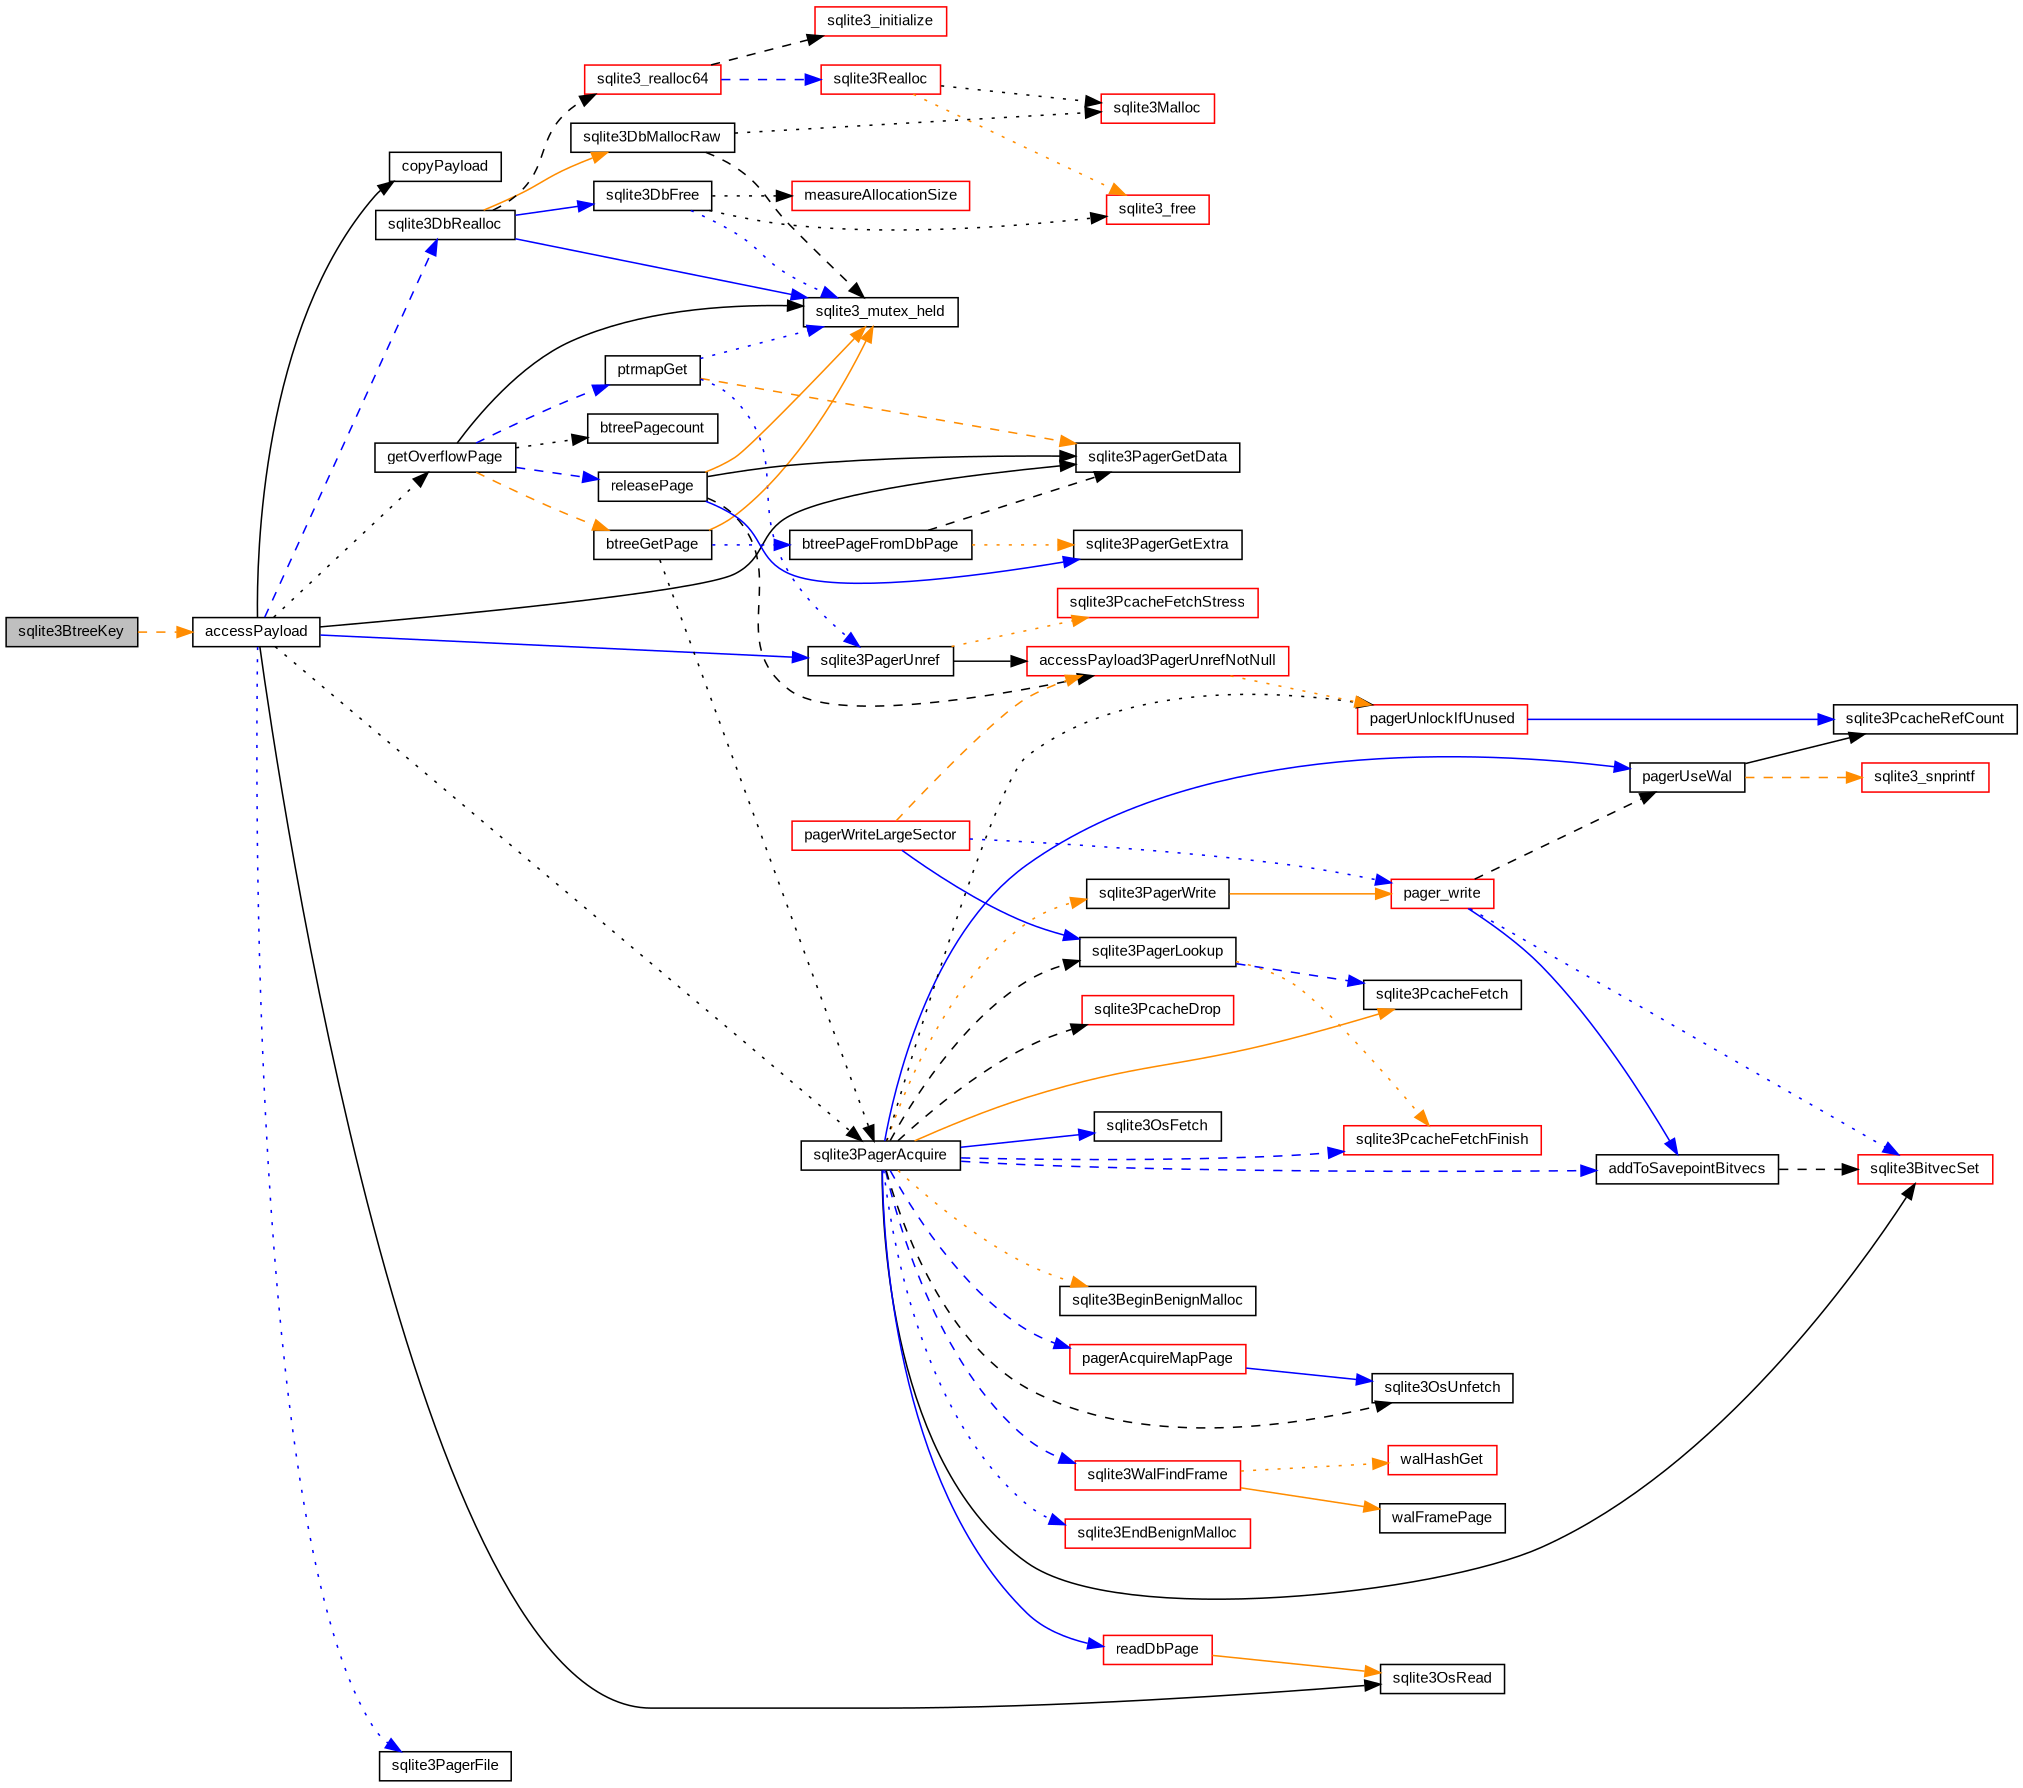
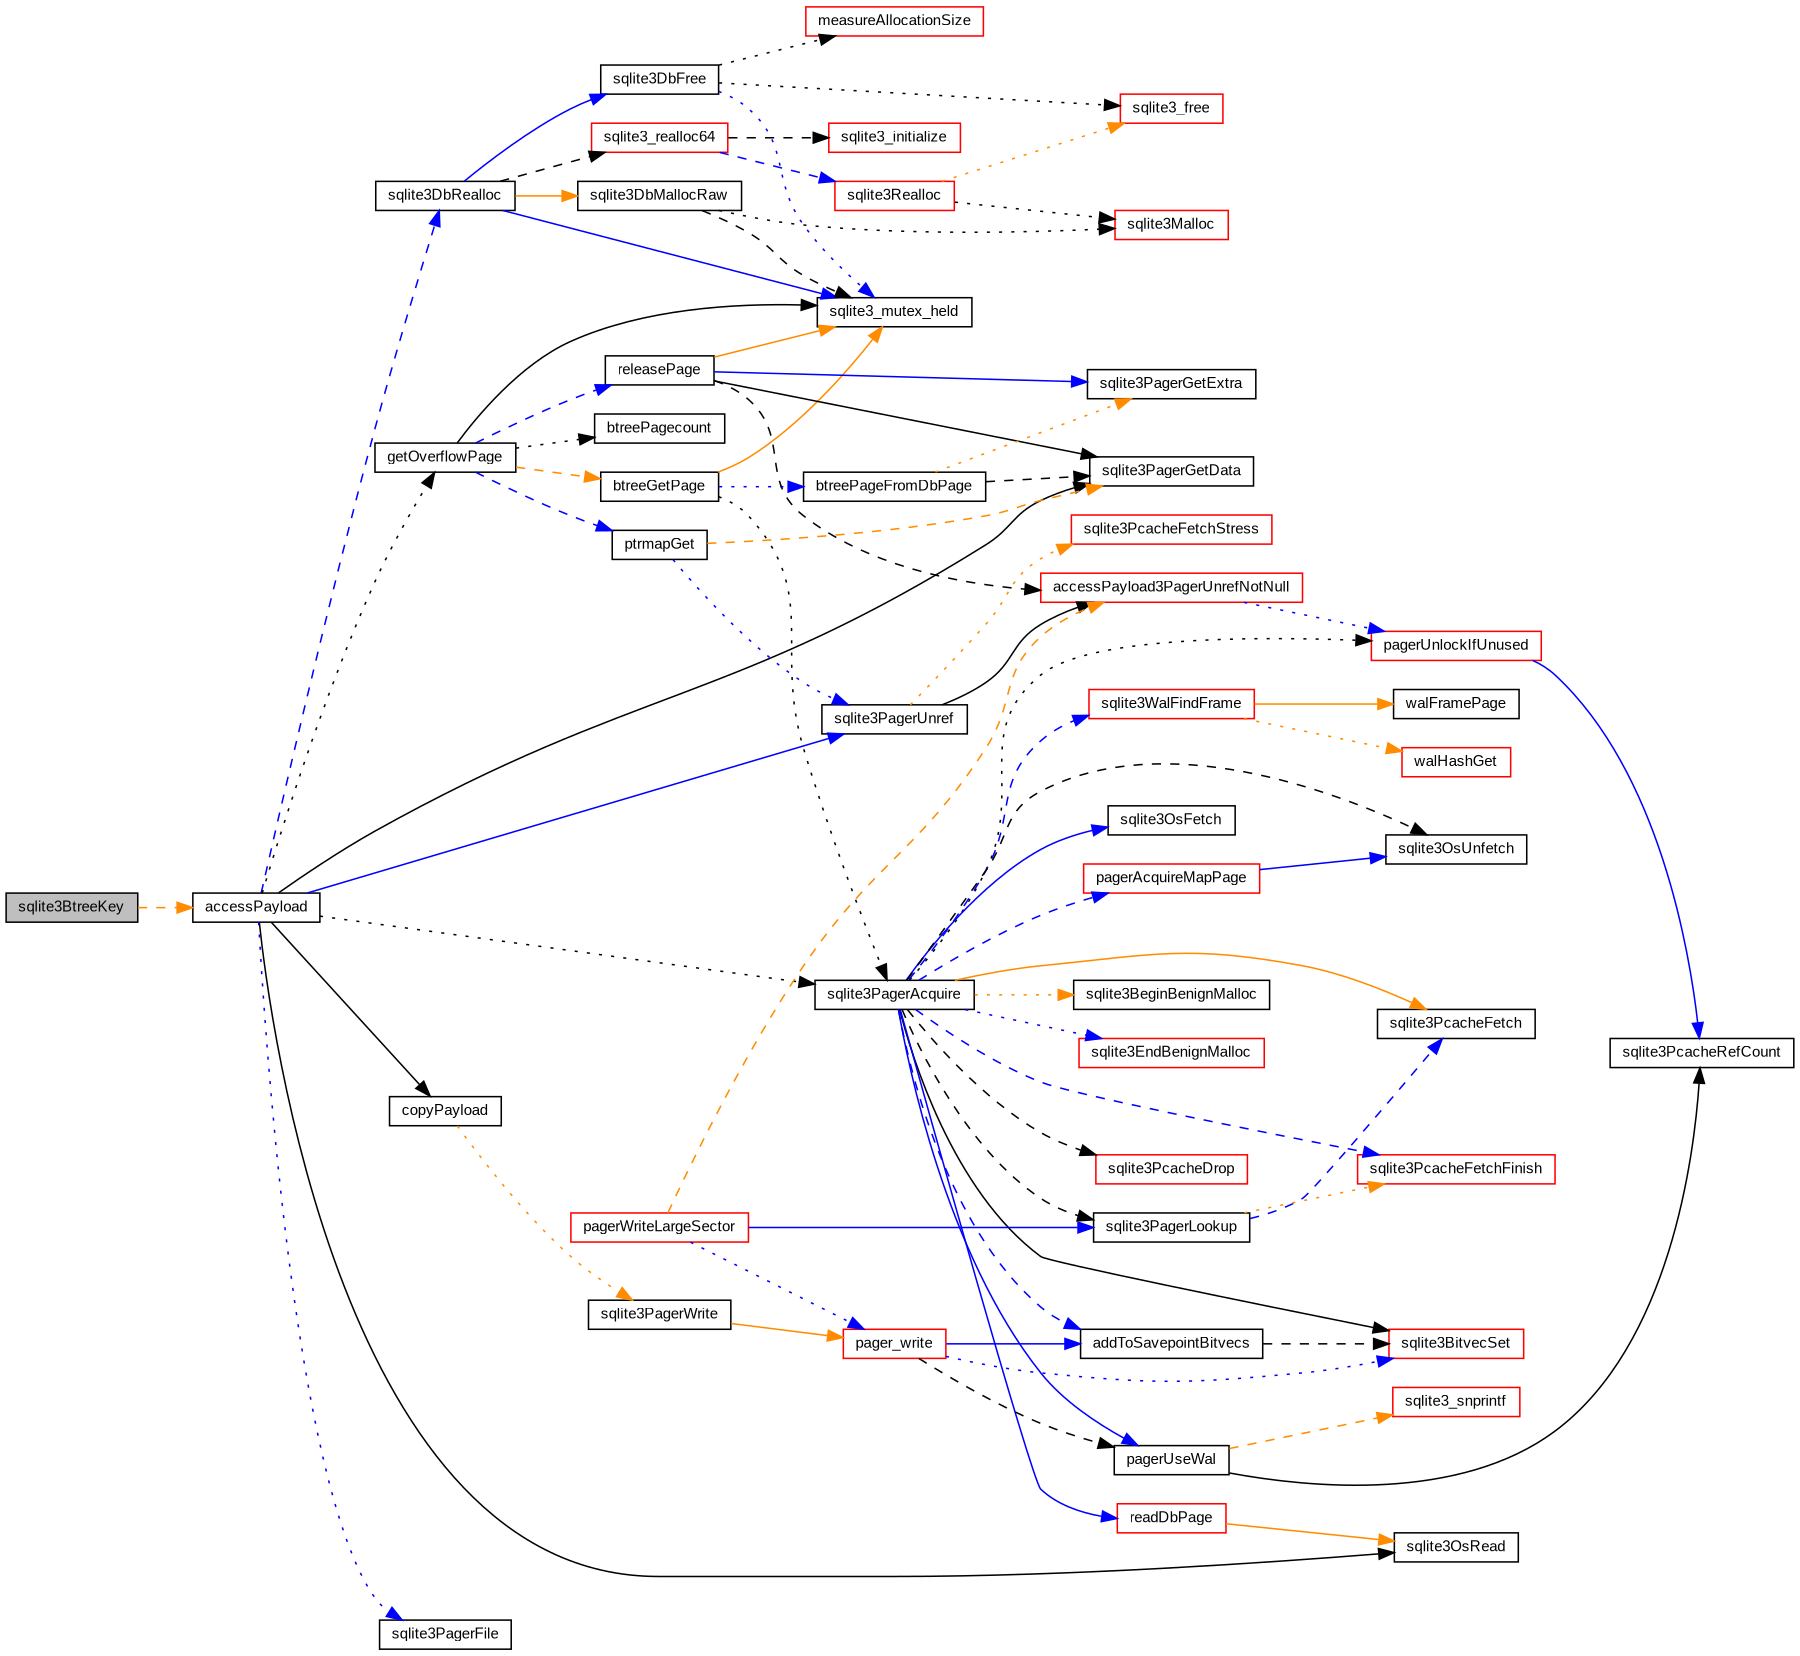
  digraph {
    fontname="Liberation Sans"
    rankdir=LR
    node [color=black fillcolor=white fontname="Liberation Sans" fontsize=10 shape=record style=filled]
    edge [color=blue fontname="Liberation Sans" fontsize=10 labelfontname=FreeSans labelfontsize=10 style=solid]
    n1 [fillcolor=grey75 fontcolor=black height=0.2 label=sqlite3BtreeKey width=0.4]
    n2 [height=0.2 label=accessPayload width=0.4]
    n3 [height=0.2 label=copyPayload width=0.4]
    n4 [height=0.2 label=sqlite3DbRealloc width=0.4]
    n5 [height=0.2 label=getOverflowPage width=0.4]
    n6 [height=0.2 label=sqlite3PagerGetData width=0.4]
    n7 [height=0.2 label=sqlite3PagerUnref width=0.4]
    n8 [height=0.2 label=sqlite3PagerAcquire width=0.4]
    n9 [height=0.2 label=sqlite3OsRead width=0.4]
    n10 [height=0.2 label=sqlite3PagerFile width=0.4]
    n11 [height=0.2 label=sqlite3PagerWrite width=0.4]
    n12 [height=0.2 label=sqlite3_mutex_held width=0.4]
    n13 [height=0.2 label=sqlite3DbMallocRaw width=0.4]
    n14 [height=0.2 label=sqlite3DbFree width=0.4]
    n15 [color=red height=0.2 label=sqlite3_realloc64 width=0.4]
    n16 [height=0.2 label=btreePagecount width=0.4]
    n17 [height=0.2 label=ptrmapGet width=0.4]
    n18 [height=0.2 label=btreeGetPage width=0.4]
    n19 [height=0.2 label=releasePage width=0.4]
    n20 [color=red height=0.2 label=accessPayload3PagerUnrefNotNull width=0.4]
    n21 [color=red height=0.2 label=sqlite3PcacheFetchStress width=0.4]
    n22 [height=0.2 label=sqlite3PagerLookup width=0.4]
    n23 [height=0.2 label=pagerUseWal width=0.4]
    n24 [color=red height=0.2 label=sqlite3BitvecSet width=0.4]
    n25 [height=0.2 label=addToSavepointBitvecs width=0.4]
    n26 [color=red height=0.2 label=pagerUnlockIfUnused width=0.4]
    n27 [height=0.2 label=sqlite3PcacheFetch width=0.4]
    n28 [color=red height=0.2 label=sqlite3PcacheFetchFinish width=0.4]
    n29 [color=red height=0.2 label=sqlite3WalFindFrame width=0.4]
    n30 [height=0.2 label=sqlite3OsFetch width=0.4]
    n31 [color=red height=0.2 label=pagerAcquireMapPage width=0.4]
    n32 [height=0.2 label=sqlite3OsUnfetch width=0.4]
    n33 [height=0.2 label=sqlite3BeginBenignMalloc width=0.4]
    n34 [color=red height=0.2 label=sqlite3EndBenignMalloc width=0.4]
    n35 [color=red height=0.2 label=readDbPage width=0.4]
    n36 [color=red height=0.2 label=sqlite3PcacheDrop width=0.4]
    n37 [color=red height=0.2 label=pager_write width=0.4]
    n38 [color=red height=0.2 label=pagerWriteLargeSector width=0.4]
    n39 [height=0.2 label=sqlite3PcacheRefCount width=0.4]
    n40 [color=red height=0.2 label=sqlite3_snprintf width=0.4]
    n41 [color=red height=0.2 label=sqlite3Malloc width=0.4]
    n42 [color=red height=0.2 label=measureAllocationSize width=0.4]
    n43 [color=red height=0.2 label=sqlite3_free width=0.4]
    n44 [color=red height=0.2 label=sqlite3_initialize width=0.4]
    n45 [color=red height=0.2 label=sqlite3Realloc width=0.4]
    n46 [height=0.2 label=btreePageFromDbPage width=0.4]
    n47 [height=0.2 label=sqlite3PagerGetExtra width=0.4]
    n48 [height=0.2 label=walFramePage width=0.4]
    n49 [color=red height=0.2 label=walHashGet width=0.4]
    n1 -> n2 [color=darkorange style=dashed]
    n2 -> n3 [color=black]
    n2 -> n4 [style=dashed]
    n2 -> n5 [color=black style=dotted]
    n2 -> n6 [color=black]
    n2 -> n7
    n2 -> n8 [color=black style=dotted]
    n2 -> n9 [color=black]
    n2 -> n10 [style=dotted]
-   n8 -> n11 [color=darkorange style=dotted]
+   n3 -> n11 [color=darkorange style=dotted]
    n4 -> n12
    n4 -> n13 [color=darkorange]
    n4 -> n14
    n4 -> n15 [color=black style=dashed]
    n5 -> n12 [color=black]
    n5 -> n16 [color=black style=dotted]
    n5 -> n17 [style=dashed]
    n5 -> n18 [color=darkorange style=dashed]
    n5 -> n19 [style=dashed]
    n7 -> n20 [color=black]
    n7 -> n21 [color=darkorange style=dotted]
    n8 -> n22 [color=black style=dashed]
    n8 -> n23
    n8 -> n24 [color=black]
    n8 -> n25 [style=dashed]
    n8 -> n26 [color=black style=dotted]
    n8 -> n27 [color=darkorange]
    n8 -> n28 [style=dashed]
    n8 -> n29 [style=dashed]
    n8 -> n30
    n8 -> n31 [style=dashed]
    n8 -> n32 [color=black style=dashed]
    n8 -> n33 [color=darkorange style=dotted]
    n8 -> n34 [style=dotted]
    n8 -> n35
    n8 -> n36 [color=black style=dashed]
    n11 -> n37 [color=darkorange]
    n13 -> n12 [color=black style=dashed]
    n13 -> n41 [color=black style=dotted]
    n14 -> n12 [style=dotted]
    n14 -> n42 [color=black style=dotted]
    n14 -> n43 [color=black style=dotted]
    n15 -> n44 [color=black style=dashed]
    n15 -> n45 [style=dashed]
    n17 -> n6 [color=darkorange style=dashed]
    n17 -> n7 [style=dotted]
-   n17 -> n12 [style=dotted]
    n18 -> n8 [color=black style=dotted]
    n18 -> n12 [color=darkorange]
    n18 -> n46 [style=dotted]
    n19 -> n6 [color=black]
    n19 -> n12 [color=darkorange]
    n19 -> n20 [color=black style=dashed]
    n19 -> n47
-   n20 -> n26 [color=darkorange style=dotted]
+   n20 -> n26 [style=dotted]
    n22 -> n27 [style=dashed]
    n22 -> n28 [color=darkorange style=dotted]
    n23 -> n39 [color=black]
    n23 -> n40 [color=darkorange style=dashed]
    n25 -> n24 [color=black style=dashed]
    n26 -> n39
    n29 -> n48 [color=darkorange]
    n29 -> n49 [color=darkorange style=dotted]
    n31 -> n32
    n35 -> n9 [color=darkorange]
    n37 -> n23 [color=black style=dashed]
    n37 -> n24 [style=dotted]
    n37 -> n25
    n38 -> n20 [color=darkorange style=dashed]
    n38 -> n22
    n38 -> n37 [style=dotted]
    n45 -> n41 [color=black style=dotted]
    n45 -> n43 [color=darkorange style=dotted]
    n46 -> n6 [color=black style=dashed]
    n46 -> n47 [color=darkorange style=dotted]
  }
